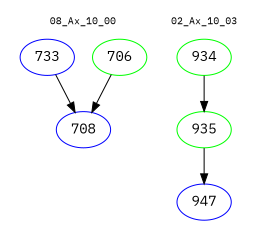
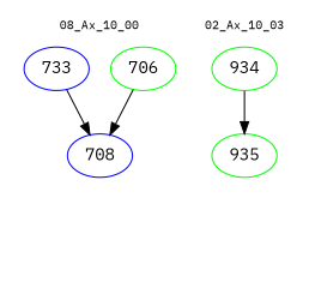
  digraph {
    fontname="IBM Plex Mono"
    node [color=green fontname="IBM Plex Mono"]
    edge [color=black fontname="IBM Plex Mono"]
    n1 [label=706]
    n2 [color=blue label=708]
    n3 [color=blue label=733]
    n4 [label=934]
    n5 [label=935]
-   n6 [color=blue label=947]
    subgraph cluster_1 {
      color=white
      fontsize=10
      label="08_Ax_10_00"
      n1
      n2
      n3
    }
    subgraph cluster_2 {
      color=white
      fontsize=10
      label="02_Ax_10_03"
      n4
      n5
-     n6
    }
    n1 -> n2
    n3 -> n2
    n4 -> n5
-   n5 -> n6
  }
